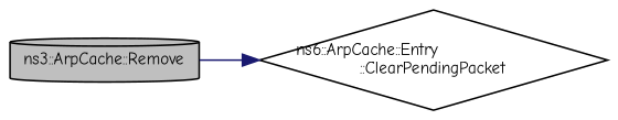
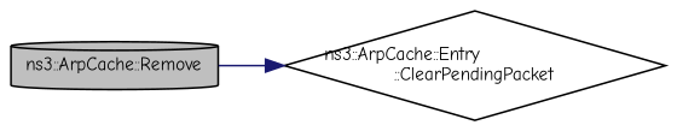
  digraph {
    rankdir=LR
    fontname="Comic Neue"
    node [color=black fontname="Comic Neue" fontsize=10 style=filled]
    n1 [fillcolor=grey75 fontcolor=black height=0.2 label="ns3::ArpCache::Remove" shape=cylinder width=0.4]
-   n2 [fillcolor=white height=0.2 label="ns6::ArpCache::Entry\l::ClearPendingPacket" shape=diamond width=0.4]
+   n2 [fillcolor=white height=0.2 label="ns3::ArpCache::Entry\l::ClearPendingPacket" shape=diamond width=0.4]
    n1 -> n2 [color=midnightblue fontname="Comic Neue" fontsize=10 labelfontname=Helvetica labelfontsize=10 style=solid]
  }
